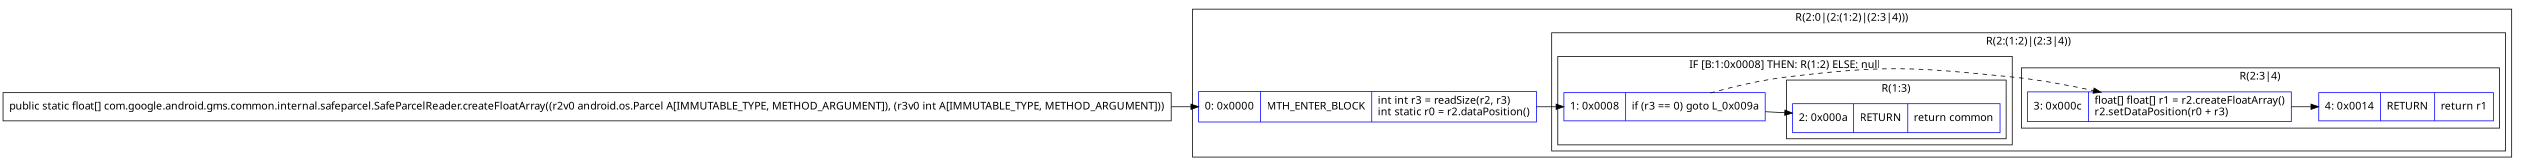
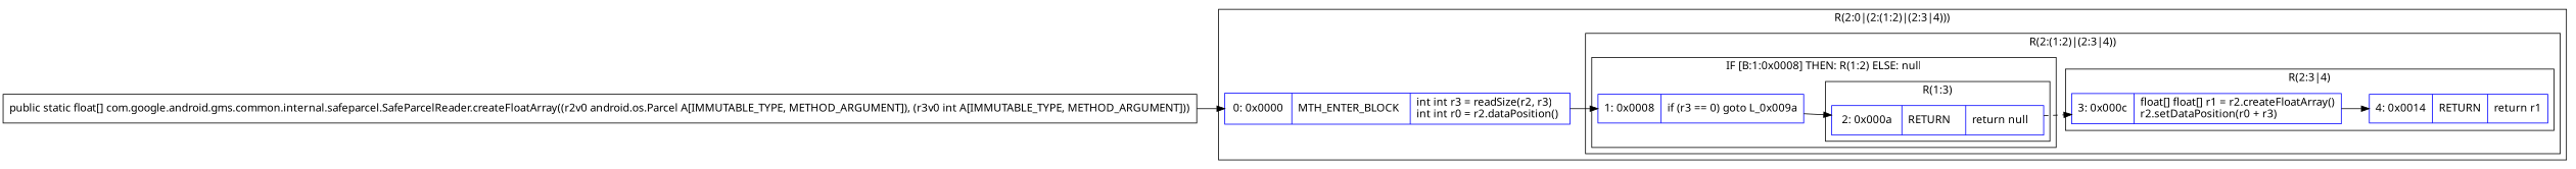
  digraph {
    fontname="Noto Sans"
    rankdir=LR
    node [color=blue fontname="Noto Sans" shape=record]
    edge [fontname="Noto Sans"]
-   n1 [label="{2\:\ 0x000a|RETURN\l|return common\l}"]
+   n1 [label="{2\:\ 0x000a|RETURN\l|return null\l}"]
    n2 [label="{1\:\ 0x0008|if (r3 == 0) goto L_0x009a\l}"]
    n3 [label="{3\:\ 0x000c|float[] float[] r1 = r2.createFloatArray()\lr2.setDataPosition(r0 + r3)\l}"]
    n4 [label="{4\:\ 0x0014|RETURN\l|return r1\l}"]
-   n5 [label="{0\:\ 0x0000|MTH_ENTER_BLOCK\l|int int r3 = readSize(r2, r3)\lint static r0 = r2.dataPosition()\l}"]
+   n5 [label="{0\:\ 0x0000|MTH_ENTER_BLOCK\l|int int r3 = readSize(r2, r3)\lint int r0 = r2.dataPosition()\l}"]
    n6 [label="{public static float[] com.google.android.gms.common.internal.safeparcel.SafeParcelReader.createFloatArray((r2v0 android.os.Parcel A[IMMUTABLE_TYPE, METHOD_ARGUMENT]), (r3v0 int A[IMMUTABLE_TYPE, METHOD_ARGUMENT])) }" color=""]
    subgraph cluster_1 {
      label="R(2:0|(2:(1:2)|(2:3|4)))"
      n5
      subgraph cluster_2 {
        label="R(2:(1:2)|(2:3|4))"
        subgraph cluster_3 {
          label="IF [B:1:0x0008] THEN: R(1:2) ELSE: null"
          n2
          subgraph cluster_4 {
            label="R(1:3)"
            n1
          }
        }
        subgraph cluster_5 {
          label="R(2:3|4)"
          n3
          n4
        }
      }
    }
    n2 -> n1
-   n2 -> n3 [style=dashed]
+   n1 -> n3 [style=dashed]
    n3 -> n4
    n5 -> n2
    n6 -> n5
  }
